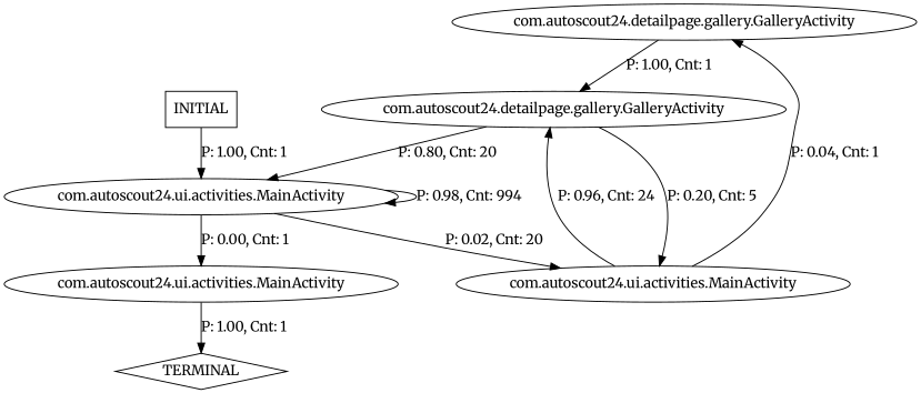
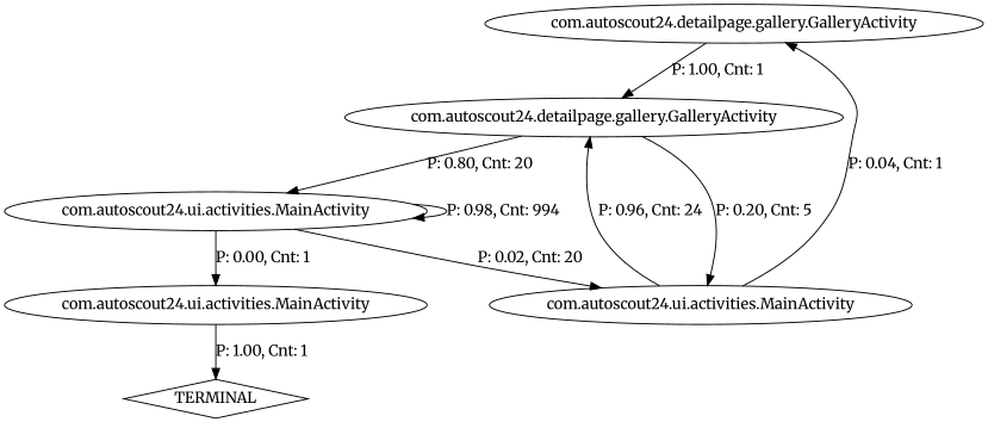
  digraph {
    fontname=Merriweather
    node [fontname=Merriweather]
    edge [fontname=Merriweather]
    n1 [label="com.autoscout24.detailpage.gallery.GalleryActivity"]
    n2 [label="com.autoscout24.detailpage.gallery.GalleryActivity"]
    n3 [label="com.autoscout24.ui.activities.MainActivity"]
    n4 [label="com.autoscout24.ui.activities.MainActivity"]
    n5 [label="com.autoscout24.ui.activities.MainActivity"]
    n6 [label=TERMINAL shape=diamond]
-   n7 [label=INITIAL shape=box]
    n1 -> n2 [label="P: 1.00, Cnt: 1"]
    n2 -> n3 [label="P: 0.20, Cnt: 5"]
    n2 -> n4 [label="P: 0.80, Cnt: 20"]
    n3 -> n1 [label="P: 0.04, Cnt: 1"]
    n3 -> n2 [label="P: 0.96, Cnt: 24"]
    n4 -> n3 [label="P: 0.02, Cnt: 20"]
    n4 -> n4 [label="P: 0.98, Cnt: 994"]
    n4 -> n5 [label="P: 0.00, Cnt: 1"]
    n5 -> n6 [label="P: 1.00, Cnt: 1"]
-   n7 -> n4 [label="P: 1.00, Cnt: 1"]
  }
